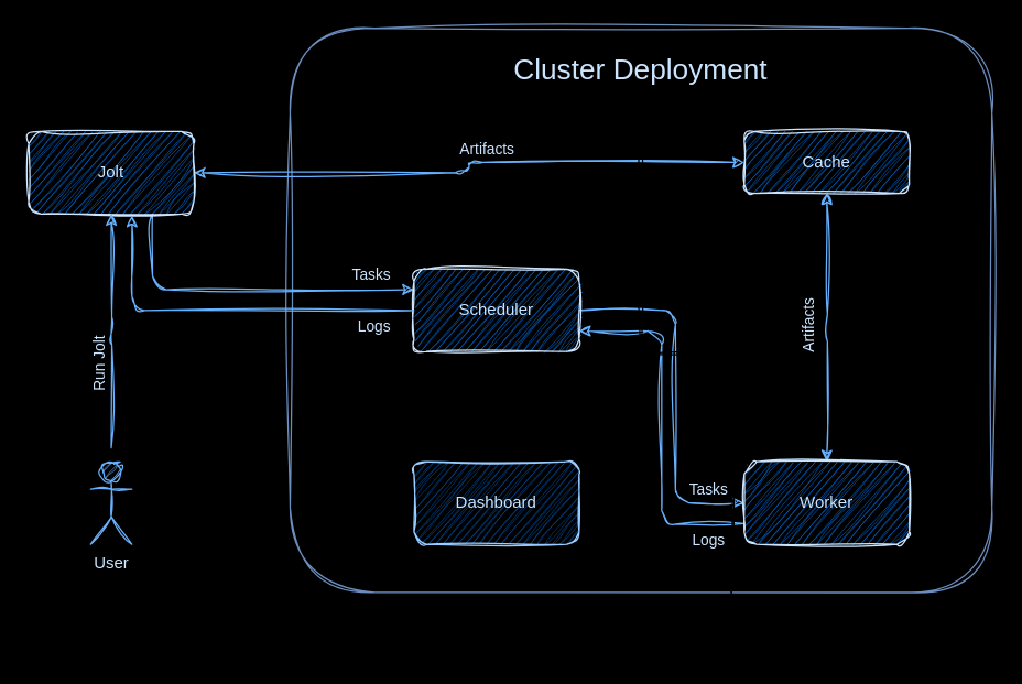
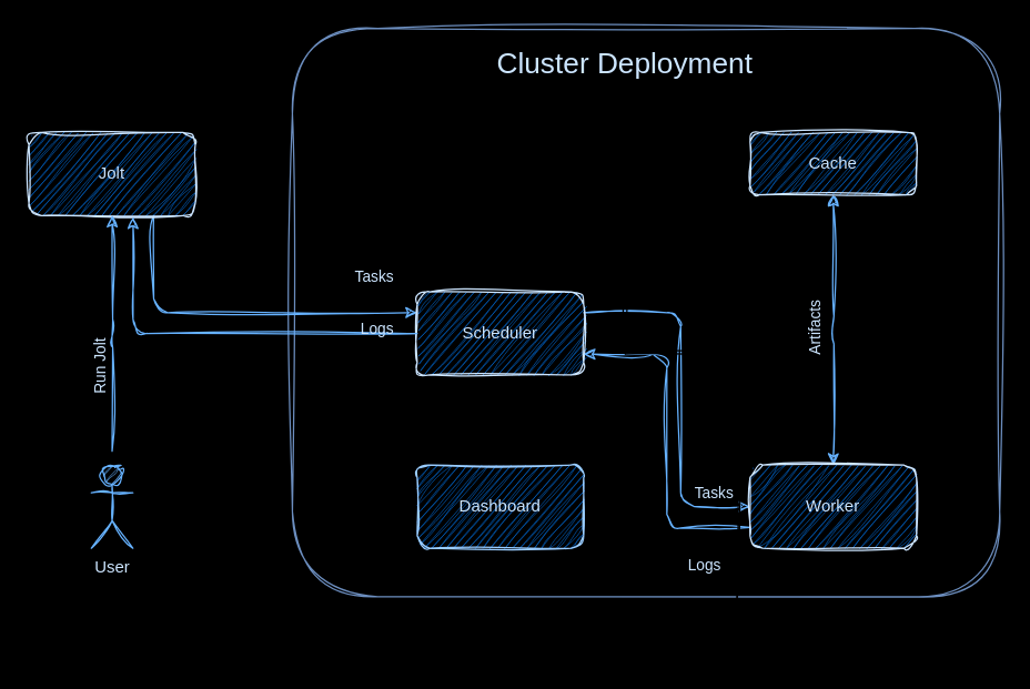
  <mxCell id="0" />
  <mxCell id="1" parent="0" />
  <mxCell id="2" value="" style="rounded=1;whiteSpace=wrap;html=1;labelBackgroundColor=none;sketch=1;curveFitting=1;jiggle=2;fillStyle=solid;fillColor=none;strokeColor=#6c8ebf;" parent="1" vertex="1"><mxGeometry x="210" y="20" width="510" height="410" as="geometry" /></mxCell>
- <mxCell id="3" style="edgeStyle=orthogonalEdgeStyle;rounded=1;orthogonalLoop=1;jettySize=auto;html=1;entryX=0;entryY=0.5;entryDx=0;entryDy=0;startArrow=classic;startFill=1;sketch=1;curveFitting=1;jiggle=2;labelBackgroundColor=none;fontColor=default;strokeColor=#66B2FF;" parent="1" source="6" target="15" edge="1"><mxGeometry relative="1" as="geometry" /></mxCell>
- <mxCell id="4" value="Artifacts" style="edgeLabel;html=1;align=center;verticalAlign=middle;resizable=0;points=[];rounded=1;sketch=1;hachureGap=4;jiggle=2;curveFitting=1;labelBackgroundColor=none;fontColor=#CCE5FF;" parent="3" vertex="1" connectable="0"><mxGeometry x="0.079" y="-4" relative="1" as="geometry"><mxPoint y="-14" as="offset" /></mxGeometry></mxCell>
  <mxCell id="5" style="edgeStyle=orthogonalEdgeStyle;rounded=1;sketch=1;hachureGap=4;jiggle=2;curveFitting=1;orthogonalLoop=1;jettySize=auto;html=1;exitX=0.75;exitY=1;exitDx=0;exitDy=0;entryX=0;entryY=0.25;entryDx=0;entryDy=0;labelBackgroundColor=none;fontColor=#FFFFFF;strokeColor=#66B2FF;" parent="1" source="6" target="9" edge="1"><mxGeometry relative="1" as="geometry" /></mxCell>
  <mxCell id="6" value="Jolt" style="rounded=1;whiteSpace=wrap;html=1;sketch=1;curveFitting=1;jiggle=2;labelBackgroundColor=none;fontColor=#CCE5FF;strokeColor=#CCE5FF;fillColor=#0066CC;" parent="1" vertex="1"><mxGeometry x="20" y="95" width="120" height="60" as="geometry" /></mxCell>
  <mxCell id="7" style="edgeStyle=orthogonalEdgeStyle;rounded=1;orthogonalLoop=1;jettySize=auto;html=1;entryX=0;entryY=0.5;entryDx=0;entryDy=0;sketch=1;curveFitting=1;jiggle=2;labelBackgroundColor=none;fontColor=default;strokeColor=#66B2FF;" parent="1" source="9" edge="1"><mxGeometry relative="1" as="geometry"><mxPoint x="540" y="365" as="targetPoint" /><Array as="points"><mxPoint x="490" y="225" /><mxPoint x="490" y="365" /></Array></mxGeometry></mxCell>
  <mxCell id="8" value="Tasks" style="edgeLabel;html=1;align=center;verticalAlign=middle;resizable=0;points=[];rounded=1;sketch=1;hachureGap=4;jiggle=2;curveFitting=1;labelBackgroundColor=none;" parent="7" vertex="1" connectable="0"><mxGeometry x="-0.055" y="3" relative="1" as="geometry"><mxPoint x="27" y="77" as="offset" /></mxGeometry></mxCell>
- <mxCell id="9" value="Scheduler" style="rounded=1;whiteSpace=wrap;html=1;sketch=1;curveFitting=1;jiggle=2;labelBackgroundColor=none;fillColor=#0066CC;strokeColor=#CCE5FF;fontColor=#CCE5FF;" parent="1" vertex="1"><mxGeometry x="300" y="195" width="120" height="60" as="geometry" /></mxCell>
+ <mxCell id="9" value="Scheduler" style="rounded=1;whiteSpace=wrap;html=1;sketch=1;curveFitting=1;jiggle=2;labelBackgroundColor=none;fillColor=#0066CC;strokeColor=#CCE5FF;fontColor=#CCE5FF;" parent="1" vertex="1"><mxGeometry x="300" y="210" width="120" height="60" as="geometry" /></mxCell>
  <mxCell id="10" style="edgeStyle=orthogonalEdgeStyle;rounded=1;orthogonalLoop=1;jettySize=auto;html=1;startArrow=classic;startFill=1;sketch=1;curveFitting=1;jiggle=2;labelBackgroundColor=none;fontColor=default;strokeColor=#66B2FF;" parent="1" target="15" edge="1"><mxGeometry relative="1" as="geometry"><mxPoint x="600" y="335" as="sourcePoint" /></mxGeometry></mxCell>
  <mxCell id="11" value="Artifacts" style="edgeLabel;html=1;align=center;verticalAlign=middle;resizable=0;points=[];rounded=1;sketch=1;hachureGap=4;jiggle=2;curveFitting=1;rotation=-90;labelBackgroundColor=none;fontColor=#CCE5FF;" parent="10" vertex="1" connectable="0"><mxGeometry x="-0.024" relative="1" as="geometry"><mxPoint x="-14" y="-3" as="offset" /></mxGeometry></mxCell>
  <mxCell id="12" style="edgeStyle=orthogonalEdgeStyle;rounded=1;sketch=1;hachureGap=4;jiggle=2;curveFitting=1;orthogonalLoop=1;jettySize=auto;html=1;exitX=0;exitY=0.75;exitDx=0;exitDy=0;entryX=1;entryY=0.75;entryDx=0;entryDy=0;labelBackgroundColor=none;fontColor=default;strokeColor=#66B2FF;" parent="1" target="9" edge="1"><mxGeometry relative="1" as="geometry"><mxPoint x="540" y="380" as="sourcePoint" /></mxGeometry></mxCell>
  <mxCell id="13" value="Logs" style="edgeLabel;html=1;align=center;verticalAlign=middle;resizable=0;points=[];rounded=1;sketch=1;hachureGap=4;jiggle=2;curveFitting=1;rotation=0;labelBackgroundColor=none;" parent="12" vertex="1" connectable="0"><mxGeometry x="0.07" y="1" relative="1" as="geometry"><mxPoint x="41" y="94" as="offset" /></mxGeometry></mxCell>
  <mxCell id="14" value="&lt;font&gt;Worker&lt;/font&gt;" style="rounded=1;whiteSpace=wrap;html=1;sketch=1;curveFitting=1;jiggle=2;labelBackgroundColor=none;fillColor=#0066CC;fillStyle=auto;strokeColor=#CCE5FF;fontColor=#CCE5FF;gradientColor=none;" parent="1" vertex="1"><mxGeometry x="540" y="335" width="120" height="60" as="geometry" /></mxCell>
  <mxCell id="15" value="Cache" style="rounded=1;whiteSpace=wrap;html=1;sketch=1;curveFitting=1;jiggle=2;labelBackgroundColor=none;fontColor=#CCE5FF;strokeColor=#CCE5FF;fillColor=#0066CC;" parent="1" vertex="1"><mxGeometry x="540" y="95" width="120" height="45" as="geometry" /></mxCell>
- <mxCell id="16" value="Dashboard" style="rounded=1;whiteSpace=wrap;html=1;sketch=1;curveFitting=1;jiggle=2;labelBackgroundColor=none;fillColor=#004C99;fontColor=#CCE5FF;labelBorderColor=none;strokeColor=#99CCFF;" parent="1" vertex="1"><mxGeometry x="300" y="335" width="120" height="60" as="geometry" /></mxCell>
+ <mxCell id="16" value="Dashboard" style="rounded=1;whiteSpace=wrap;html=1;sketch=1;curveFitting=1;jiggle=2;labelBackgroundColor=none;fillColor=#0066cc;fontColor=#CCE5FF;labelBorderColor=none;strokeColor=#99CCFF;" parent="1" vertex="1"><mxGeometry x="300" y="335" width="120" height="60" as="geometry" /></mxCell>
  <mxCell id="17" style="edgeStyle=orthogonalEdgeStyle;rounded=1;sketch=1;hachureGap=4;jiggle=2;curveFitting=1;orthogonalLoop=1;jettySize=auto;html=1;entryX=0.5;entryY=1;entryDx=0;entryDy=0;labelBackgroundColor=none;fontColor=default;strokeColor=#66B2FF;" parent="1" target="6" edge="1"><mxGeometry relative="1" as="geometry"><mxPoint x="80" y="325" as="sourcePoint" /></mxGeometry></mxCell>
  <mxCell id="18" value="Run Jolt" style="edgeLabel;html=1;align=center;verticalAlign=middle;resizable=0;points=[];rounded=1;sketch=1;hachureGap=4;jiggle=2;curveFitting=1;rotation=-90;labelBackgroundColor=none;" parent="17" vertex="1" connectable="0"><mxGeometry x="-0.143" y="-2" relative="1" as="geometry"><mxPoint x="-17" y="23" as="offset" /></mxGeometry></mxCell>
  <mxCell id="19" value="Run Jolt" style="edgeLabel;html=1;align=center;verticalAlign=middle;resizable=0;points=[];sketch=1;hachureGap=4;jiggle=2;curveFitting=1;labelBackgroundColor=none;fontColor=#CCE5FF;rotation=-90;" parent="17" vertex="1" connectable="0"><mxGeometry x="-0.361" relative="1" as="geometry"><mxPoint x="-10" y="-6" as="offset" /></mxGeometry></mxCell>
  <mxCell id="20" value="" style="edgeStyle=orthogonalEdgeStyle;rounded=0;sketch=1;hachureGap=4;jiggle=2;curveFitting=1;orthogonalLoop=1;jettySize=auto;html=1;" parent="1" source="22" edge="1"><mxGeometry relative="1" as="geometry"><mxPoint x="80" y="475" as="targetPoint" /></mxGeometry></mxCell>
  <mxCell id="21" value="" style="edgeStyle=orthogonalEdgeStyle;rounded=0;sketch=1;hachureGap=4;jiggle=2;curveFitting=1;orthogonalLoop=1;jettySize=auto;html=1;" parent="1" source="22" edge="1"><mxGeometry relative="1" as="geometry"><mxPoint x="80" y="475" as="targetPoint" /></mxGeometry></mxCell>
  <mxCell id="22" value="User" style="shape=umlActor;verticalLabelPosition=bottom;verticalAlign=top;html=1;outlineConnect=0;rounded=1;sketch=1;hachureGap=4;jiggle=2;curveFitting=1;labelBackgroundColor=none;fontColor=#CCE5FF;strokeColor=#66B2FF;fillColor=#66B2FF;fillStyle=hachure;" parent="1" vertex="1"><mxGeometry x="65" y="335" width="30" height="60" as="geometry" /></mxCell>
  <mxCell id="23" style="edgeStyle=orthogonalEdgeStyle;rounded=1;sketch=1;hachureGap=4;jiggle=2;curveFitting=1;orthogonalLoop=1;jettySize=auto;html=1;entryX=0.626;entryY=1.019;entryDx=0;entryDy=0;entryPerimeter=0;labelBackgroundColor=none;fontColor=#FFFFFF;strokeColor=#66B2FF;" parent="1" source="9" target="6" edge="1"><mxGeometry relative="1" as="geometry" /></mxCell>
  <mxCell id="24" value="Logs" style="edgeLabel;html=1;align=center;verticalAlign=middle;resizable=0;points=[];rounded=1;sketch=1;hachureGap=4;jiggle=2;curveFitting=1;labelBackgroundColor=none;fontColor=#CCE5FF;" parent="23" vertex="1" connectable="0"><mxGeometry x="-0.108" y="-1" relative="1" as="geometry"><mxPoint x="335" y="167" as="offset" /></mxGeometry></mxCell>
  <mxCell id="25" value="Tasks" style="edgeLabel;html=1;align=center;verticalAlign=middle;resizable=0;points=[];rounded=1;sketch=1;hachureGap=4;jiggle=2;curveFitting=1;labelBackgroundColor=none;fontColor=#CCE5FF;" parent="1" vertex="1" connectable="0"><mxGeometry x="268.996" y="198.998" as="geometry" /></mxCell>
  <mxCell id="26" value="" style="edgeStyle=orthogonalEdgeStyle;rounded=0;sketch=1;hachureGap=4;jiggle=2;curveFitting=1;orthogonalLoop=1;jettySize=auto;html=1;" parent="1" target="27" edge="1"><mxGeometry relative="1" as="geometry"><mxPoint x="530" y="450" as="sourcePoint" /></mxGeometry></mxCell>
- <mxCell id="27" value="Cluster Deployment" style="text;html=1;align=center;verticalAlign=middle;whiteSpace=wrap;rounded=0;fontColor=#CCE5FF;fontSize=21;" parent="1" vertex="1"><mxGeometry x="330" y="35" width="270" height="30" as="geometry" /></mxCell>
+ <mxCell id="27" value="Cluster Deployment" style="text;html=1;align=center;verticalAlign=middle;whiteSpace=wrap;rounded=0;fontColor=#CCE5FF;fontSize=21;" parent="1" vertex="1"><mxGeometry x="315" y="30" width="270" height="30" as="geometry" /></mxCell>
  <mxCell id="28" value="Tasks" style="edgeLabel;html=1;align=center;verticalAlign=middle;resizable=0;points=[];rounded=1;sketch=1;hachureGap=4;jiggle=2;curveFitting=1;labelBackgroundColor=none;fontColor=#CCE5FF;" parent="1" vertex="1" connectable="0"><mxGeometry x="356.996" y="348.998" as="geometry"><mxPoint x="157" y="6" as="offset" /></mxGeometry></mxCell>
  <mxCell id="29" value="Logs" style="edgeLabel;html=1;align=center;verticalAlign=middle;resizable=0;points=[];rounded=1;sketch=1;hachureGap=4;jiggle=2;curveFitting=1;labelBackgroundColor=none;fontColor=#CCE5FF;" parent="1" vertex="1" connectable="0"><mxGeometry x="513" y="392" as="geometry"><mxPoint x="-243" y="-156" as="offset" /></mxGeometry></mxCell>
